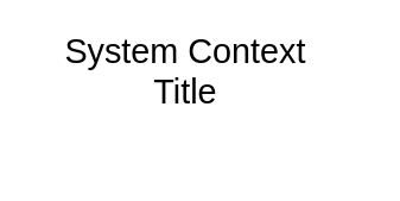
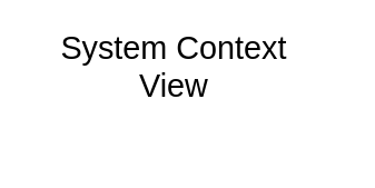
  <mxCell id="0" />
  <mxCell id="1" value="About" style="" parent="0" />
  <mxCell id="2" value="" style="shape=image;html=1;verticalAlign=top;verticalLabelPosition=bottom;labelBackgroundColor=#ffffff;imageAspect=0;aspect=fixed;image=https://cdn1.iconfinder.com/data/icons/hawcons/32/699014-icon-28-information-128.png;shadow=0;dashed=0;fontFamily=Helvetica;fontSize=12;fontColor=#000000;align=center;strokeColor=#000000;fillColor=#505050;dashPattern=1 1;" vertex="1" parent="1"><mxGeometry x="520" y="240" width="20" height="20" as="geometry" /></mxCell>
  <mxCell id="3" value="Title" style="" parent="0" />
- <mxCell id="4" value="System Context&lt;br&gt;Title" style="text;html=1;strokeColor=none;fillColor=none;align=center;verticalAlign=middle;whiteSpace=wrap;rounded=0;fontSize=48;opacity=30;" vertex="1" parent="3"><mxGeometry x="20" y="20" width="480" height="160" as="geometry" /></mxCell>
+ <mxCell id="4" value="System Context&lt;br&gt;View" style="text;html=1;strokeColor=none;fillColor=none;align=center;verticalAlign=middle;whiteSpace=wrap;rounded=0;fontSize=48;opacity=30;" vertex="1" parent="3"><mxGeometry x="20" y="20" width="480" height="160" as="geometry" /></mxCell>
